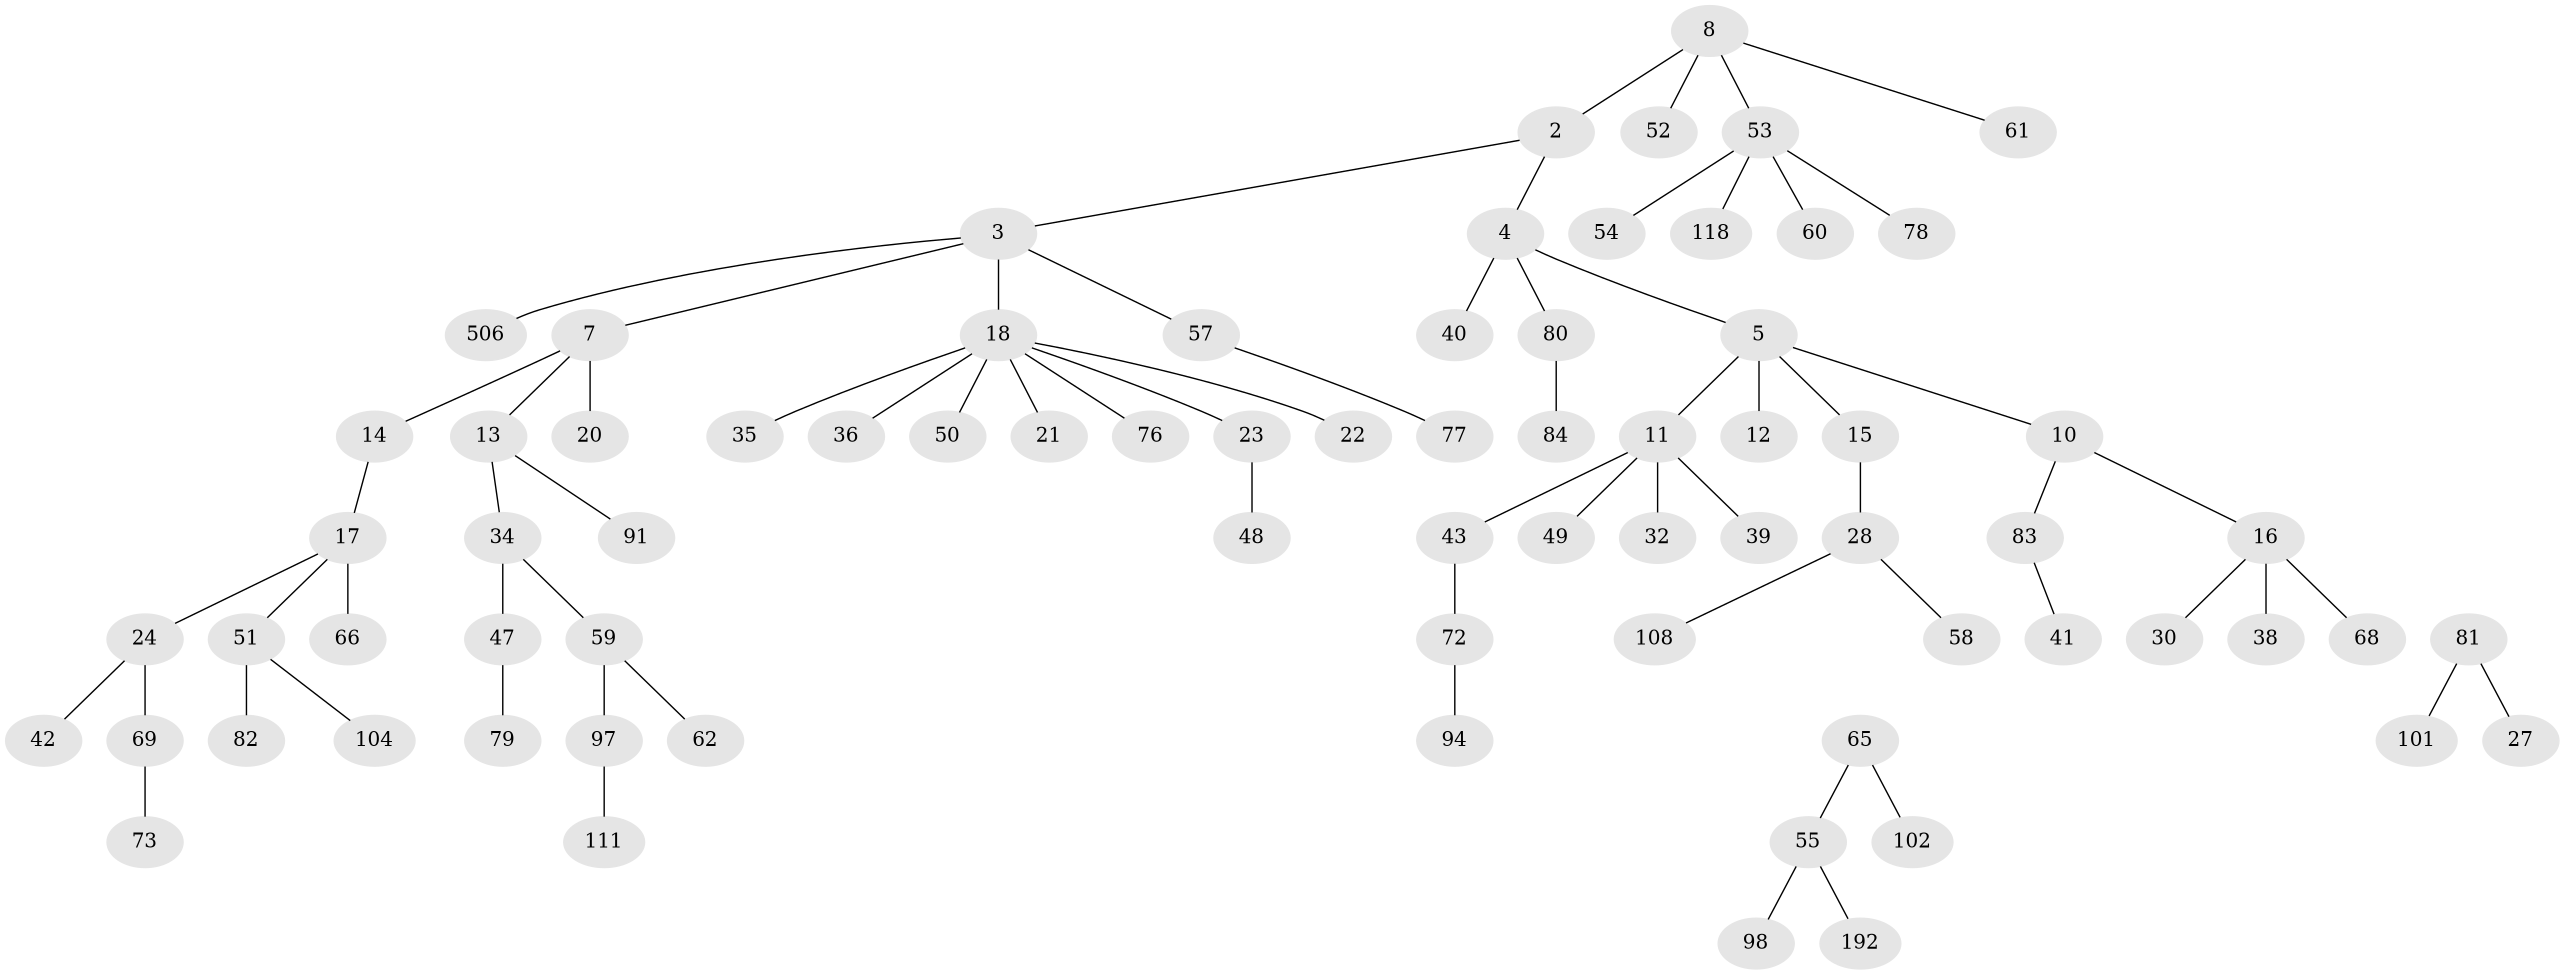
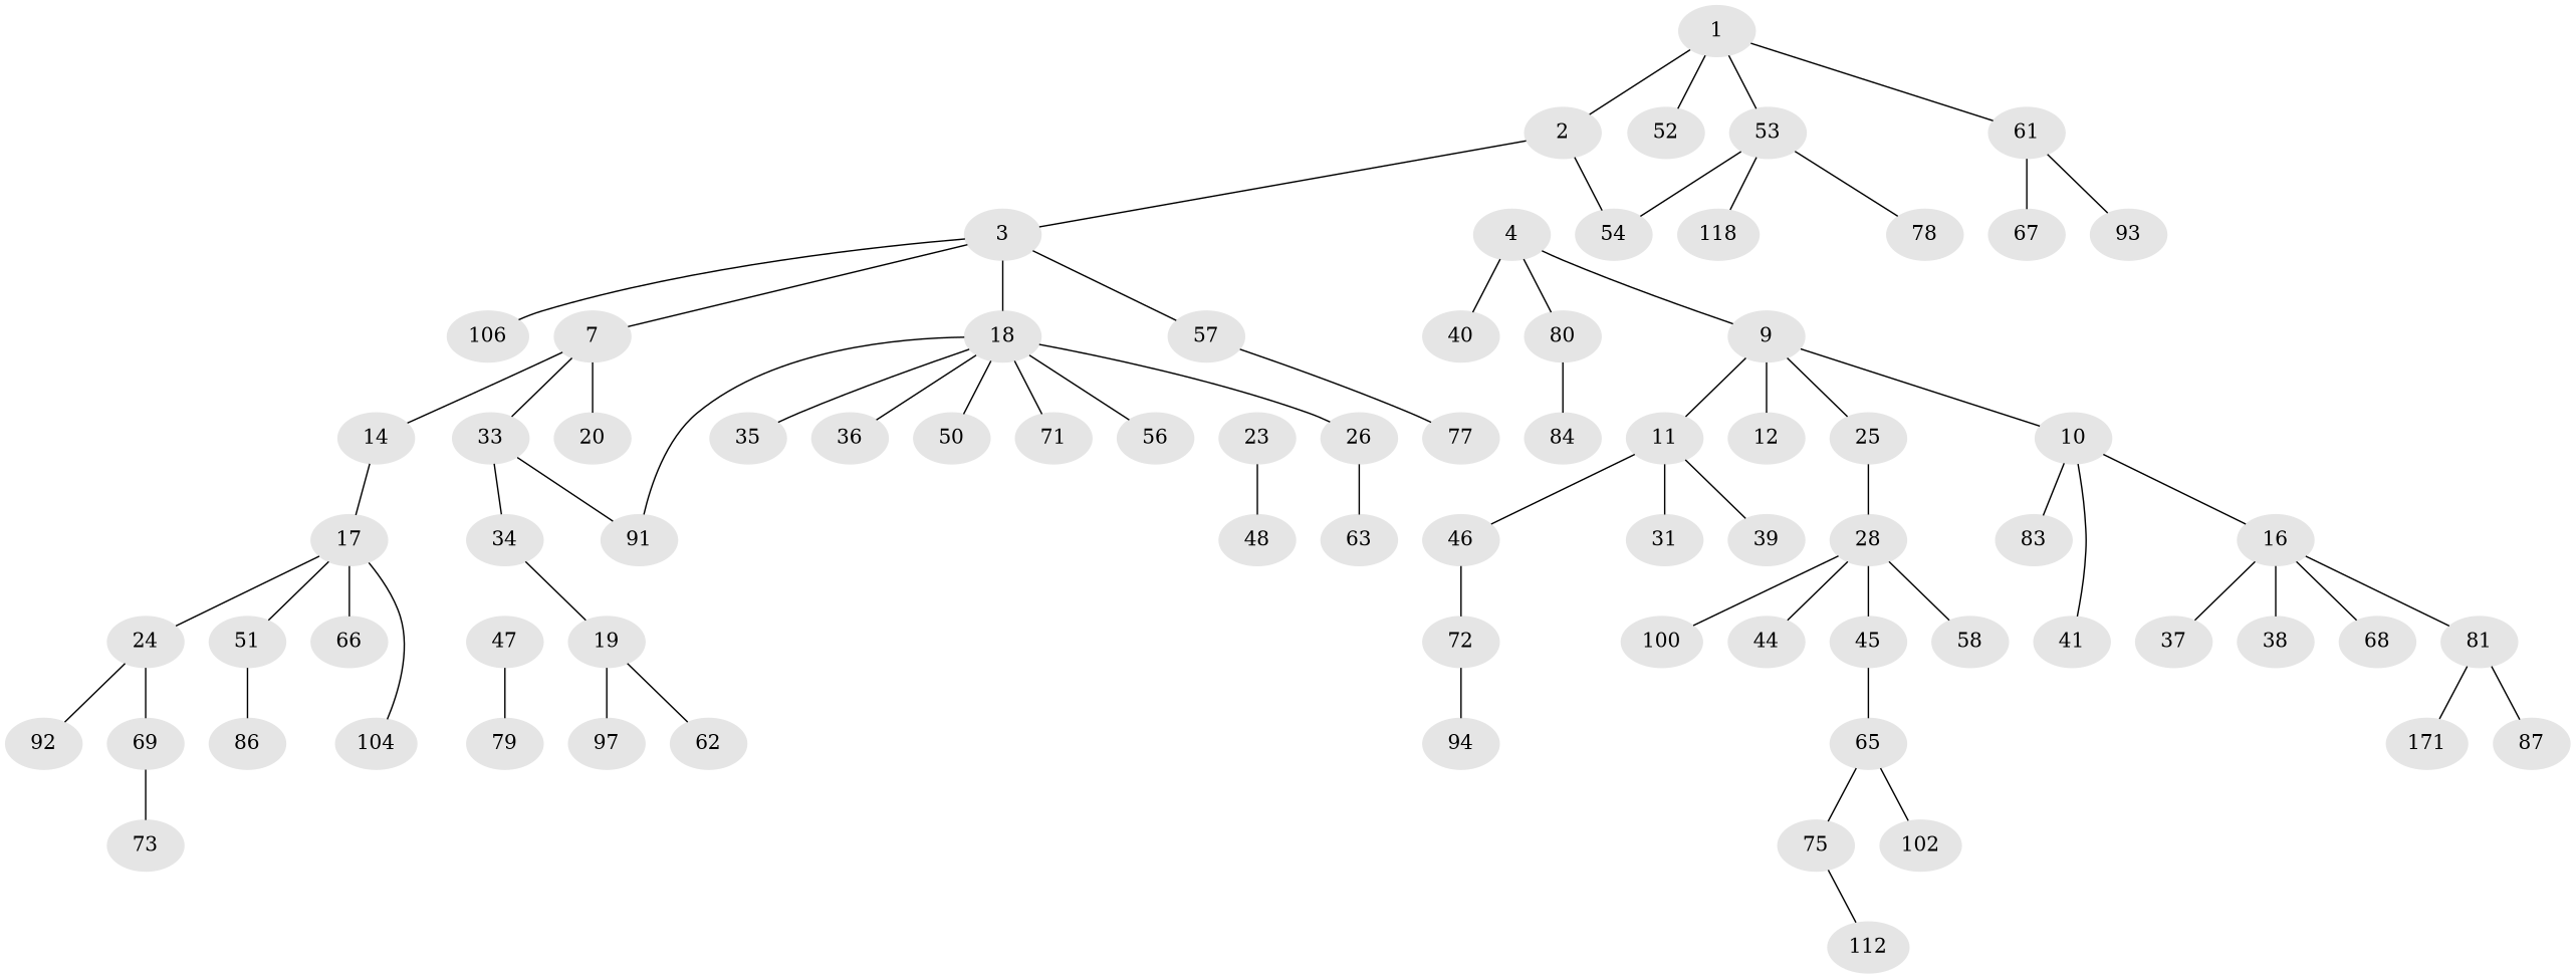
  graph {
    node [color=gray90 style=filled]
-   1 [super="+8" label=8]
+   1 [super="+8"]
    2 [super="+13"]
    52
    53 [super="+99"]
    61 [super="+108"]
    3 [super="+6"]
    4 [super="+5"]
    54
-   60
    78
    n11 [label=118]
+   67
+   93
    7 [super="+95"]
    18 [super="+19"]
    57
-   106 [label=506]
-   9 [super="+103" label=5]
+   106
+   9 [super="+103"]
    40
    80
    14 [super="+85"]
    20 [super="+70"]
-   33 [super="+43" label=13]
-   22 [super="+89"]
+   33 [super="+43"]
+   22 [super="+89" label=26]
    23 [super="+26"]
    35
    36
    50
-   71 [label=21]
-   76
+   71
+   76 [label=56]
    77 [super="+88"]
    10 [super="+55"]
    11 [super="+27"]
    12
-   15 [super="+25"]
+   15 [super="+25" label=25]
    84 [super="+110"]
    17 [super="+37"]
    34 [super="+42"]
    91
    16 [super="+21"]
    41
    83 [super="+109"]
-   31 [label=32]
+   31
    39
-   46 [label=43]
-   49 [super="+105"]
+   46
    28 [super="+29"]
-   30
+   30 [label=37]
    38
    68
    81 [super="+86"]
    72 [super="+96"]
    24 [super="+32"]
    51 [super="+56"]
    66
+   44
+   45
    58
-   100 [label=108]
-   87 [label=27]
-   101
+   100
+   87
+   101 [label=171]
    69
-   92 [label=42]
-   82
+   92
+   82 [label=86]
    104
+   63 [super="+74"]
    48
    73
    65 [super="+90"]
    47
-   59 [super="+64"]
+   59 [super="+64" label=19]
    79
    62
    97
-   75 [label=55]
+   75
    102
    94
-   111
-   98 [super="+107"]
-   112 [label=192]
+   112
    1 -- 2
    1 -- 52
    1 -- 53
    1 -- 61
    2 -- 3
-   2 -- 4
+   2 -- 54
    53 -- 54
-   53 -- 60
    53 -- 78
    53 -- n11
+   61 -- 67
+   61 -- 93
    3 -- 7
    3 -- 18
    3 -- 57
    3 -- 106
    4 -- 9
    4 -- 40
    4 -- 80
    7 -- 14
    7 -- 20
    7 -- 33
    18 -- 22
-   18 -- 23
+   18 -- 91
    18 -- 35
    18 -- 36
    18 -- 50
    18 -- 71
    18 -- 76
    57 -- 77
    9 -- 10
    9 -- 11
    9 -- 12
    9 -- 15
    80 -- 84
    14 -- 17
    33 -- 34
    33 -- 91
+   22 -- 63
    23 -- 48
    10 -- 16
-   83 -- 41
+   10 -- 41
    10 -- 83
    11 -- 31
    11 -- 39
    11 -- 46
-   11 -- 49
    15 -- 28
    17 -- 24
    17 -- 51
    17 -- 66
-   34 -- 47
    34 -- 59
    16 -- 30
    16 -- 38
    16 -- 68
+   16 -- 81
    46 -- 72
+   28 -- 44
+   28 -- 45
    28 -- 58
    28 -- 100
    81 -- 87
    81 -- 101
    72 -- 94
    24 -- 69
    24 -- 92
    51 -- 82
-   51 -- 104
+   17 -- 104
+   45 -- 65
    69 -- 73
    65 -- 75
    65 -- 102
    47 -- 79
    59 -- 62
    59 -- 97
-   97 -- 111
-   75 -- 98
    75 -- 112
  }
